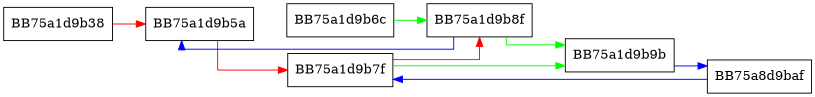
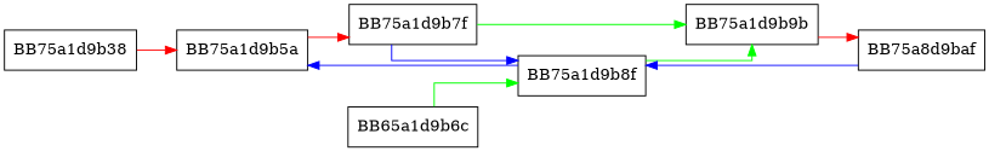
  digraph {
    fontname="DejaVu Serif"
    rankdir=LR
    splines=ortho
    node [fontname="DejaVu Serif" shape=box]
    edge [color=red fontname="DejaVu Serif"]
    BB75a1d9b38
    BB75a1d9b5a
-   BB75a1d9b6c
+   BB75a1d9b6c [label=BB65a1d9b6c]
    BB75a1d9b8f
    BB75a1d9b7f
    BB75a1d9b9b
    n7 [label=BB75a8d9baf]
    BB75a1d9b38 -> BB75a1d9b5a
    BB75a1d9b5a -> BB75a1d9b7f
    BB75a1d9b6c -> BB75a1d9b8f [color=green]
    BB75a1d9b8f -> BB75a1d9b5a [color=blue]
    BB75a1d9b8f -> BB75a1d9b9b [color=green]
-   BB75a1d9b7f -> BB75a1d9b8f
+   BB75a1d9b7f -> BB75a1d9b8f [color=blue]
    BB75a1d9b7f -> BB75a1d9b9b [color=green]
-   BB75a1d9b9b -> n7 [color=blue]
-   n7 -> BB75a1d9b7f [color=blue]
+   BB75a1d9b9b -> n7
+   n7 -> BB75a1d9b8f [color=blue]
  }
